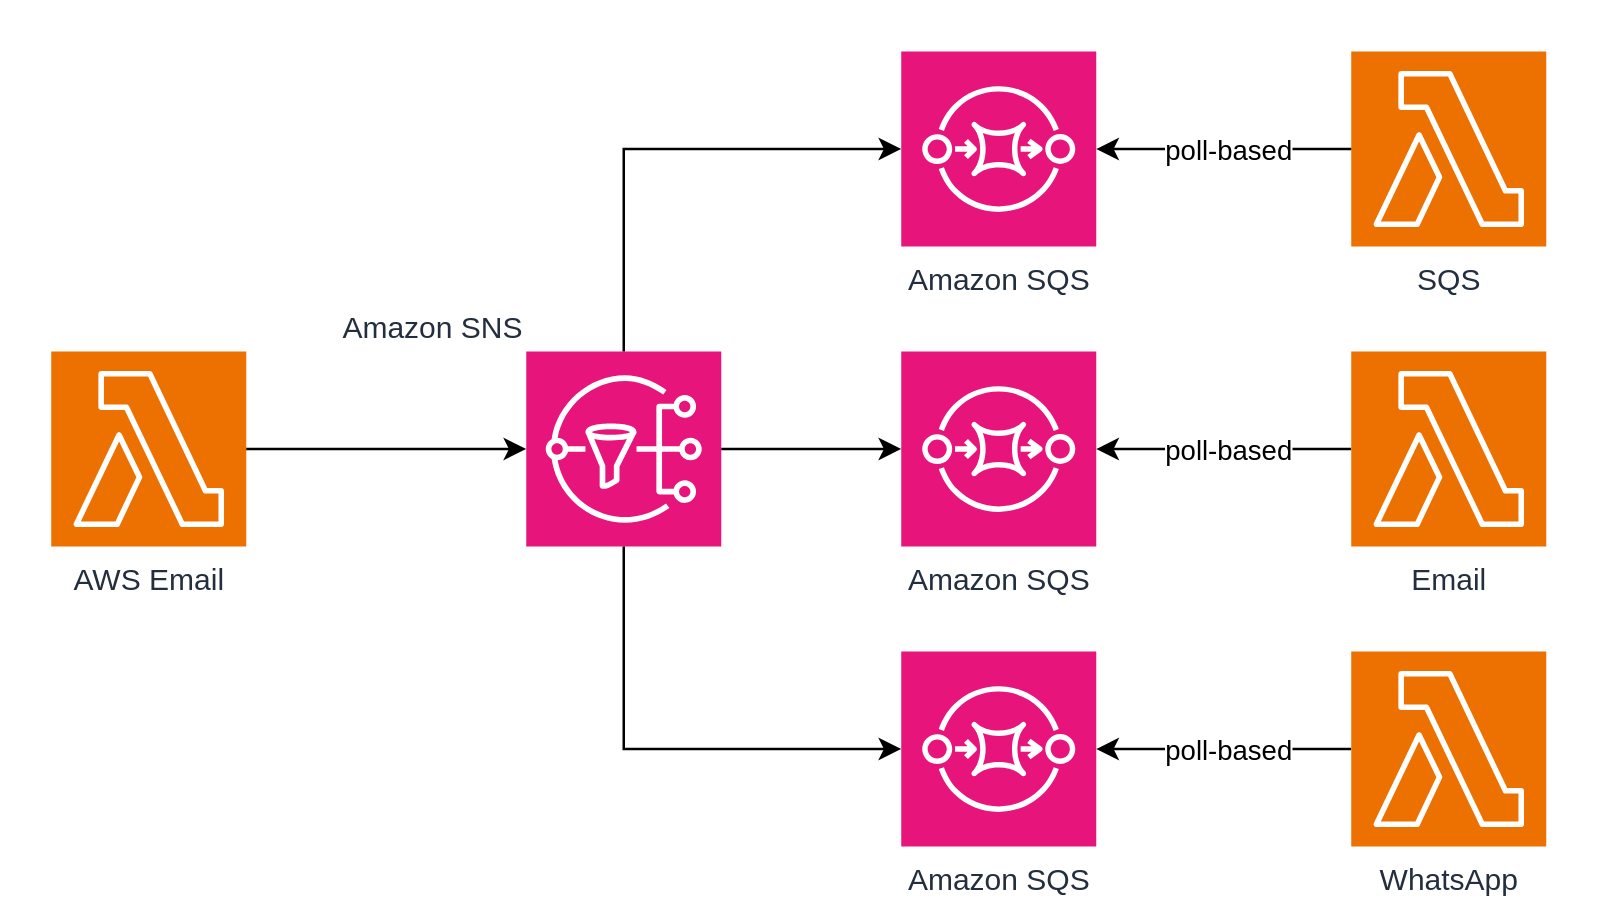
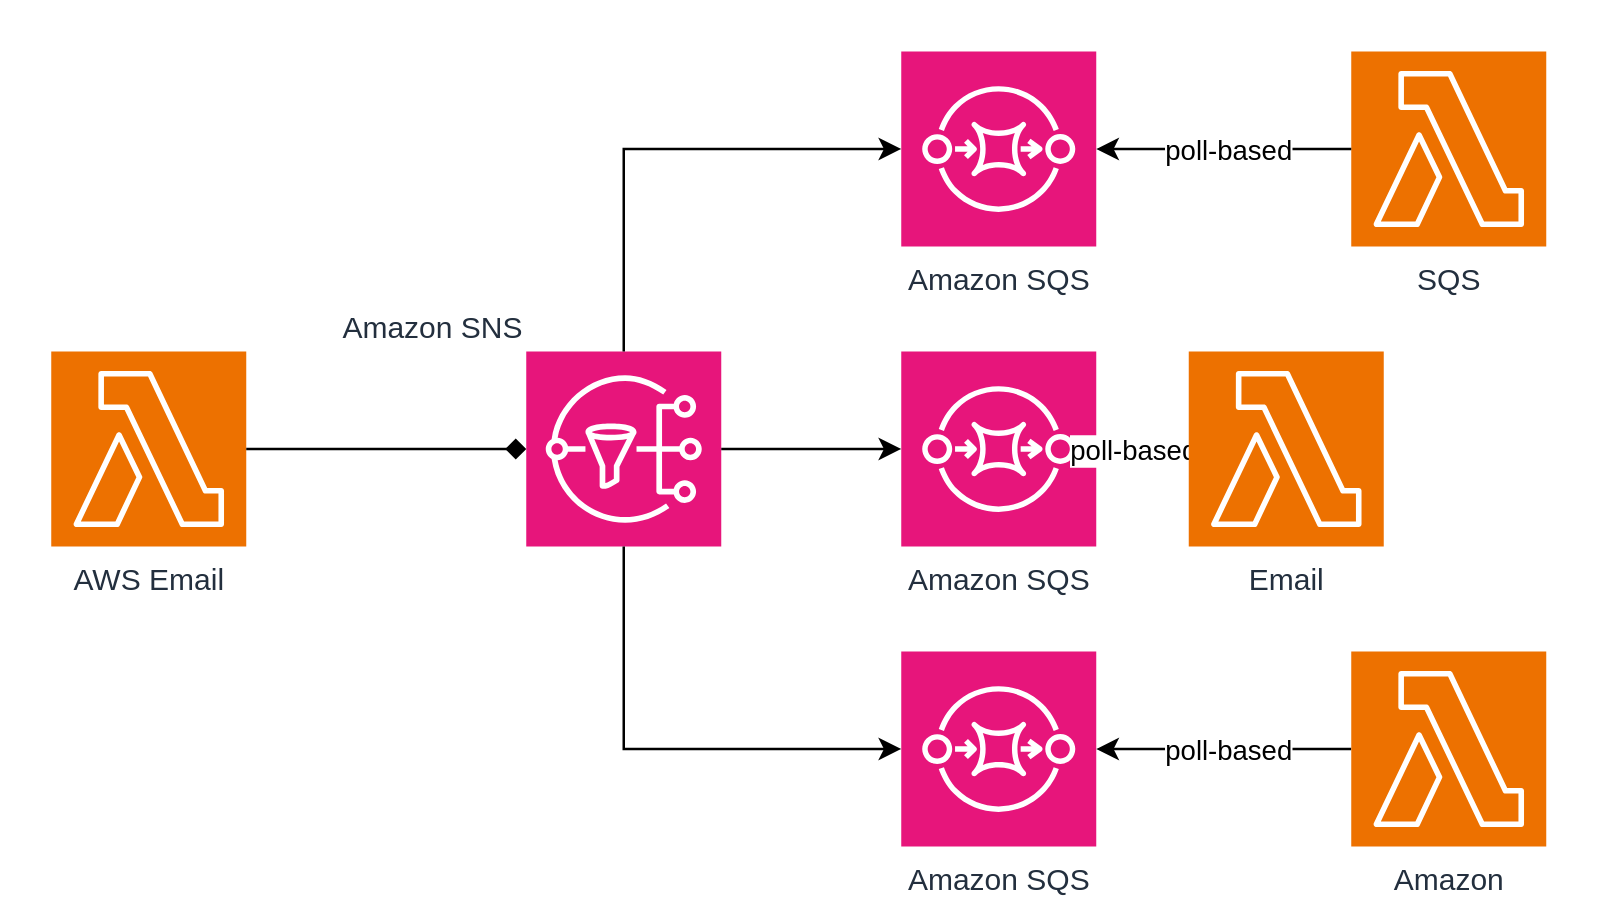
  <mxCell id="0" />
  <mxCell id="1" parent="0" />
  <mxCell id="2" value="AWS Email" style="sketch=0;points=[[0,0,0],[0.25,0,0],[0.5,0,0],[0.75,0,0],[1,0,0],[0,1,0],[0.25,1,0],[0.5,1,0],[0.75,1,0],[1,1,0],[0,0.25,0],[0,0.5,0],[0,0.75,0],[1,0.25,0],[1,0.5,0],[1,0.75,0]];outlineConnect=0;fontColor=#232F3E;fillColor=#ED7100;strokeColor=#ffffff;dashed=0;verticalLabelPosition=bottom;verticalAlign=top;align=center;html=1;fontSize=12;fontStyle=0;aspect=fixed;shape=mxgraph.aws4.resourceIcon;resIcon=mxgraph.aws4.lambda;" vertex="1" parent="1"><mxGeometry x="20" y="140" width="78" height="78" as="geometry" /></mxCell>
  <mxCell id="3" value="Amazon SNS" style="sketch=0;points=[[0,0,0],[0.25,0,0],[0.5,0,0],[0.75,0,0],[1,0,0],[0,1,0],[0.25,1,0],[0.5,1,0],[0.75,1,0],[1,1,0],[0,0.25,0],[0,0.5,0],[0,0.75,0],[1,0.25,0],[1,0.5,0],[1,0.75,0]];outlineConnect=0;fontColor=#232F3E;fillColor=#E7157B;strokeColor=#ffffff;dashed=0;verticalLabelPosition=top;verticalAlign=bottom;align=right;html=1;fontSize=12;fontStyle=0;aspect=fixed;shape=mxgraph.aws4.resourceIcon;resIcon=mxgraph.aws4.sns;labelPosition=left;" vertex="1" parent="1"><mxGeometry x="210" y="140" width="78" height="78" as="geometry" /></mxCell>
  <mxCell id="4" value="&lt;span style=&quot;text-align: right;&quot;&gt;Amazon&amp;nbsp;&lt;/span&gt;SQS" style="sketch=0;points=[[0,0,0],[0.25,0,0],[0.5,0,0],[0.75,0,0],[1,0,0],[0,1,0],[0.25,1,0],[0.5,1,0],[0.75,1,0],[1,1,0],[0,0.25,0],[0,0.5,0],[0,0.75,0],[1,0.25,0],[1,0.5,0],[1,0.75,0]];outlineConnect=0;fontColor=#232F3E;fillColor=#E7157B;strokeColor=#ffffff;dashed=0;verticalLabelPosition=bottom;verticalAlign=top;align=center;html=1;fontSize=12;fontStyle=0;aspect=fixed;shape=mxgraph.aws4.resourceIcon;resIcon=mxgraph.aws4.sqs;" vertex="1" parent="1"><mxGeometry x="360" y="20" width="78" height="78" as="geometry" /></mxCell>
  <mxCell id="5" value="&lt;span style=&quot;text-align: right;&quot;&gt;Amazon&amp;nbsp;&lt;/span&gt;SQS" style="sketch=0;points=[[0,0,0],[0.25,0,0],[0.5,0,0],[0.75,0,0],[1,0,0],[0,1,0],[0.25,1,0],[0.5,1,0],[0.75,1,0],[1,1,0],[0,0.25,0],[0,0.5,0],[0,0.75,0],[1,0.25,0],[1,0.5,0],[1,0.75,0]];outlineConnect=0;fontColor=#232F3E;fillColor=#E7157B;strokeColor=#ffffff;dashed=0;verticalLabelPosition=bottom;verticalAlign=top;align=center;html=1;fontSize=12;fontStyle=0;aspect=fixed;shape=mxgraph.aws4.resourceIcon;resIcon=mxgraph.aws4.sqs;" vertex="1" parent="1"><mxGeometry x="360" y="260" width="78" height="78" as="geometry" /></mxCell>
  <mxCell id="6" style="edgeStyle=orthogonalEdgeStyle;rounded=0;orthogonalLoop=1;jettySize=auto;html=1;entryX=0;entryY=0.5;entryDx=0;entryDy=0;entryPerimeter=0;" edge="1" parent="1" source="3" target="5"><mxGeometry relative="1" as="geometry"><Array as="points"><mxPoint x="249" y="299" /></Array></mxGeometry></mxCell>
- <mxCell id="7" style="edgeStyle=orthogonalEdgeStyle;rounded=0;orthogonalLoop=1;jettySize=auto;html=1;entryX=0;entryY=0.5;entryDx=0;entryDy=0;entryPerimeter=0;" edge="1" parent="1" source="2" target="3"><mxGeometry relative="1" as="geometry" /></mxCell>
+ <mxCell id="7" style="edgeStyle=orthogonalEdgeStyle;rounded=0;orthogonalLoop=1;jettySize=auto;html=1;entryX=0;entryY=0.5;entryDx=0;entryDy=0;entryPerimeter=0;endArrow=diamond;" edge="1" parent="1" source="2" target="3"><mxGeometry relative="1" as="geometry" /></mxCell>
  <mxCell id="8" value="&lt;span style=&quot;text-align: right;&quot;&gt;Amazon&amp;nbsp;&lt;/span&gt;SQS" style="sketch=0;points=[[0,0,0],[0.25,0,0],[0.5,0,0],[0.75,0,0],[1,0,0],[0,1,0],[0.25,1,0],[0.5,1,0],[0.75,1,0],[1,1,0],[0,0.25,0],[0,0.5,0],[0,0.75,0],[1,0.25,0],[1,0.5,0],[1,0.75,0]];outlineConnect=0;fontColor=#232F3E;fillColor=#E7157B;strokeColor=#ffffff;dashed=0;verticalLabelPosition=bottom;verticalAlign=top;align=center;html=1;fontSize=12;fontStyle=0;aspect=fixed;shape=mxgraph.aws4.resourceIcon;resIcon=mxgraph.aws4.sqs;" vertex="1" parent="1"><mxGeometry x="360" y="140" width="78" height="78" as="geometry" /></mxCell>
  <mxCell id="9" style="edgeStyle=orthogonalEdgeStyle;rounded=0;orthogonalLoop=1;jettySize=auto;html=1;entryX=0;entryY=0.5;entryDx=0;entryDy=0;entryPerimeter=0;" edge="1" parent="1" source="3" target="8"><mxGeometry relative="1" as="geometry" /></mxCell>
  <mxCell id="10" style="edgeStyle=orthogonalEdgeStyle;rounded=0;orthogonalLoop=1;jettySize=auto;html=1;entryX=0;entryY=0.5;entryDx=0;entryDy=0;entryPerimeter=0;" edge="1" parent="1" source="3" target="4"><mxGeometry relative="1" as="geometry"><Array as="points"><mxPoint x="249" y="59" /></Array></mxGeometry></mxCell>
  <mxCell id="11" value="SQS" style="sketch=0;points=[[0,0,0],[0.25,0,0],[0.5,0,0],[0.75,0,0],[1,0,0],[0,1,0],[0.25,1,0],[0.5,1,0],[0.75,1,0],[1,1,0],[0,0.25,0],[0,0.5,0],[0,0.75,0],[1,0.25,0],[1,0.5,0],[1,0.75,0]];outlineConnect=0;fontColor=#232F3E;fillColor=#ED7100;strokeColor=#ffffff;dashed=0;verticalLabelPosition=bottom;verticalAlign=top;align=center;html=1;fontSize=12;fontStyle=0;aspect=fixed;shape=mxgraph.aws4.resourceIcon;resIcon=mxgraph.aws4.lambda;" vertex="1" parent="1"><mxGeometry x="540" y="20" width="78" height="78" as="geometry" /></mxCell>
  <mxCell id="12" style="edgeStyle=orthogonalEdgeStyle;rounded=0;orthogonalLoop=1;jettySize=auto;html=1;" edge="1" parent="1" source="14" target="8"><mxGeometry relative="1" as="geometry" /></mxCell>
  <mxCell id="13" value="poll-based" style="edgeLabel;html=1;align=center;verticalAlign=middle;resizable=0;points=[];" vertex="1" connectable="0" parent="12"><mxGeometry x="-0.098" relative="1" as="geometry"><mxPoint x="-4" as="offset" /></mxGeometry></mxCell>
- <mxCell id="14" value="Email" style="sketch=0;points=[[0,0,0],[0.25,0,0],[0.5,0,0],[0.75,0,0],[1,0,0],[0,1,0],[0.25,1,0],[0.5,1,0],[0.75,1,0],[1,1,0],[0,0.25,0],[0,0.5,0],[0,0.75,0],[1,0.25,0],[1,0.5,0],[1,0.75,0]];outlineConnect=0;fontColor=#232F3E;fillColor=#ED7100;strokeColor=#ffffff;dashed=0;verticalLabelPosition=bottom;verticalAlign=top;align=center;html=1;fontSize=12;fontStyle=0;aspect=fixed;shape=mxgraph.aws4.resourceIcon;resIcon=mxgraph.aws4.lambda;" vertex="1" parent="1"><mxGeometry x="540" y="140" width="78" height="78" as="geometry" /></mxCell>
+ <mxCell id="14" value="Email" style="sketch=0;points=[[0,0,0],[0.25,0,0],[0.5,0,0],[0.75,0,0],[1,0,0],[0,1,0],[0.25,1,0],[0.5,1,0],[0.75,1,0],[1,1,0],[0,0.25,0],[0,0.5,0],[0,0.75,0],[1,0.25,0],[1,0.5,0],[1,0.75,0]];outlineConnect=0;fontColor=#232F3E;fillColor=#ED7100;strokeColor=#ffffff;dashed=0;verticalLabelPosition=bottom;verticalAlign=top;align=center;html=1;fontSize=12;fontStyle=0;aspect=fixed;shape=mxgraph.aws4.resourceIcon;resIcon=mxgraph.aws4.lambda;" vertex="1" parent="1"><mxGeometry x="475" y="140" width="78" height="78" as="geometry" /></mxCell>
  <mxCell id="15" style="edgeStyle=orthogonalEdgeStyle;rounded=0;orthogonalLoop=1;jettySize=auto;html=1;" edge="1" parent="1" source="17" target="5"><mxGeometry relative="1" as="geometry" /></mxCell>
  <mxCell id="16" value="poll-based" style="edgeLabel;html=1;align=center;verticalAlign=middle;resizable=0;points=[];" vertex="1" connectable="0" parent="15"><mxGeometry x="0.078" y="1" relative="1" as="geometry"><mxPoint x="5" y="-1" as="offset" /></mxGeometry></mxCell>
- <mxCell id="17" value="WhatsApp" style="sketch=0;points=[[0,0,0],[0.25,0,0],[0.5,0,0],[0.75,0,0],[1,0,0],[0,1,0],[0.25,1,0],[0.5,1,0],[0.75,1,0],[1,1,0],[0,0.25,0],[0,0.5,0],[0,0.75,0],[1,0.25,0],[1,0.5,0],[1,0.75,0]];outlineConnect=0;fontColor=#232F3E;fillColor=#ED7100;strokeColor=#ffffff;dashed=0;verticalLabelPosition=bottom;verticalAlign=top;align=center;html=1;fontSize=12;fontStyle=0;aspect=fixed;shape=mxgraph.aws4.resourceIcon;resIcon=mxgraph.aws4.lambda;" vertex="1" parent="1"><mxGeometry x="540" y="260" width="78" height="78" as="geometry" /></mxCell>
+ <mxCell id="17" value="Amazon" style="sketch=0;points=[[0,0,0],[0.25,0,0],[0.5,0,0],[0.75,0,0],[1,0,0],[0,1,0],[0.25,1,0],[0.5,1,0],[0.75,1,0],[1,1,0],[0,0.25,0],[0,0.5,0],[0,0.75,0],[1,0.25,0],[1,0.5,0],[1,0.75,0]];outlineConnect=0;fontColor=#232F3E;fillColor=#ED7100;strokeColor=#ffffff;dashed=0;verticalLabelPosition=bottom;verticalAlign=top;align=center;html=1;fontSize=12;fontStyle=0;aspect=fixed;shape=mxgraph.aws4.resourceIcon;resIcon=mxgraph.aws4.lambda;" vertex="1" parent="1"><mxGeometry x="540" y="260" width="78" height="78" as="geometry" /></mxCell>
  <mxCell id="18" value="" style="edgeStyle=orthogonalEdgeStyle;rounded=0;orthogonalLoop=1;jettySize=auto;html=1;entryX=1;entryY=0.5;entryDx=0;entryDy=0;entryPerimeter=0;" edge="1" parent="1" source="11" target="4"><mxGeometry x="-0.216" y="1" relative="1" as="geometry"><mxPoint as="offset" /></mxGeometry></mxCell>
  <mxCell id="19" value="poll-based" style="edgeLabel;html=1;align=center;verticalAlign=middle;resizable=0;points=[];" vertex="1" connectable="0" parent="18"><mxGeometry x="-0.017" y="-1" relative="1" as="geometry"><mxPoint y="1" as="offset" /></mxGeometry></mxCell>
